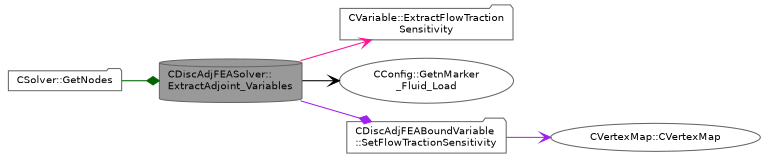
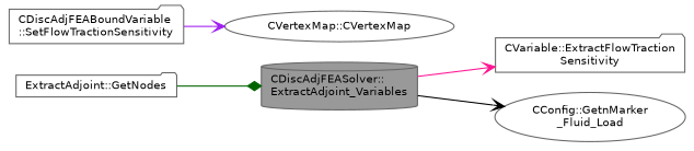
  digraph {
    rankdir=LR
    node [color=grey40 fillcolor=white fontname=Helvetica fontsize=10 shape=folder style=filled]
    edge [arrowhead=vee color=purple fontname=Helvetica fontsize=10 labelfontname=Helvetica labelfontsize=10 style=solid]
    n1 [color=gray40 fillcolor=grey60 fontcolor=black height=0.2 label="CDiscAdjFEASolver::\lExtractAdjoint_Variables" shape=cylinder width=0.4]
    n2 [height=0.2 label="CVariable::ExtractFlowTraction\lSensitivity" width=0.4]
    n3 [height=0.2 label="CConfig::GetnMarker\l_Fluid_Load" shape=ellipse width=0.4]
    n4 [height=0.2 label="CDiscAdjFEABoundVariable\l::SetFlowTractionSensitivity" width=0.4]
-   n5 [height=0.2 label="CSolver::GetNodes" width=0.4]
+   n5 [height=0.2 label="ExtractAdjoint::GetNodes" width=0.4]
    n6 [height=0.2 label="CVertexMap::CVertexMap" shape=ellipse width=0.4]
    n1 -> n2 [color=deeppink]
    n1 -> n3 [color=black]
-   n1 -> n4 [arrowhead=diamond]
    n4 -> n6
    n5 -> n1 [arrowhead=diamond color=darkgreen]
  }
